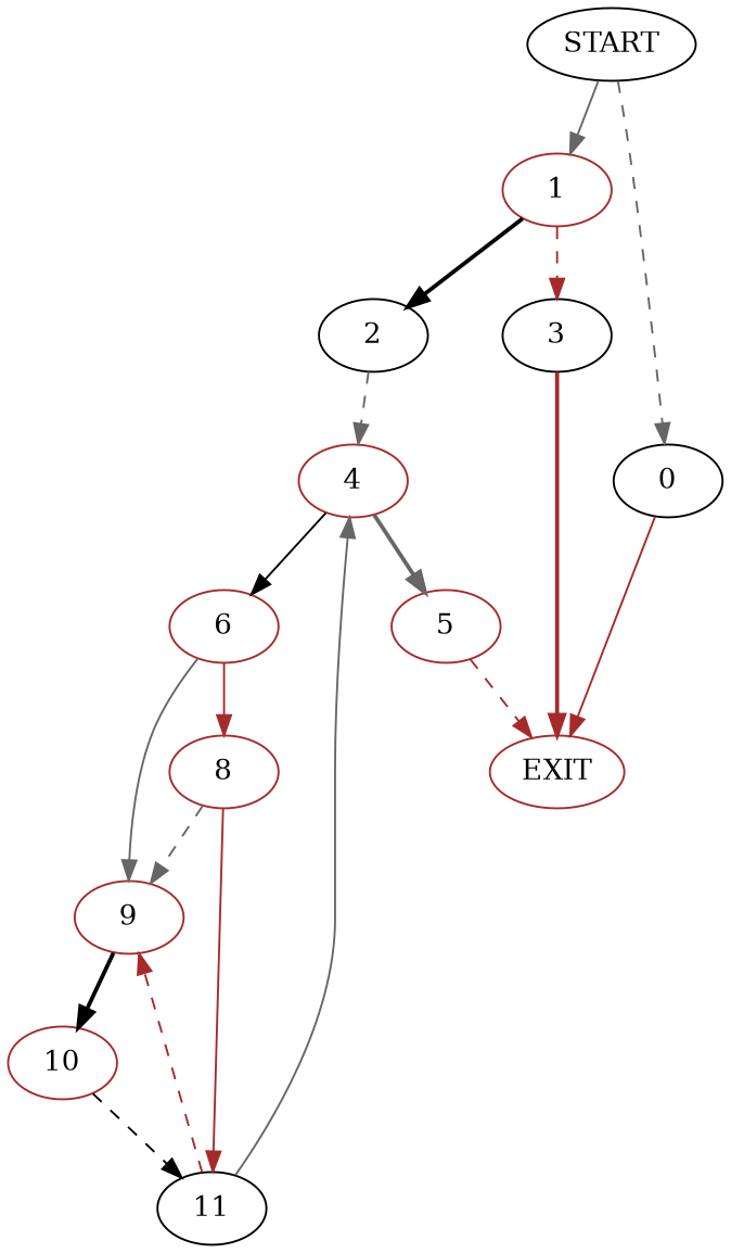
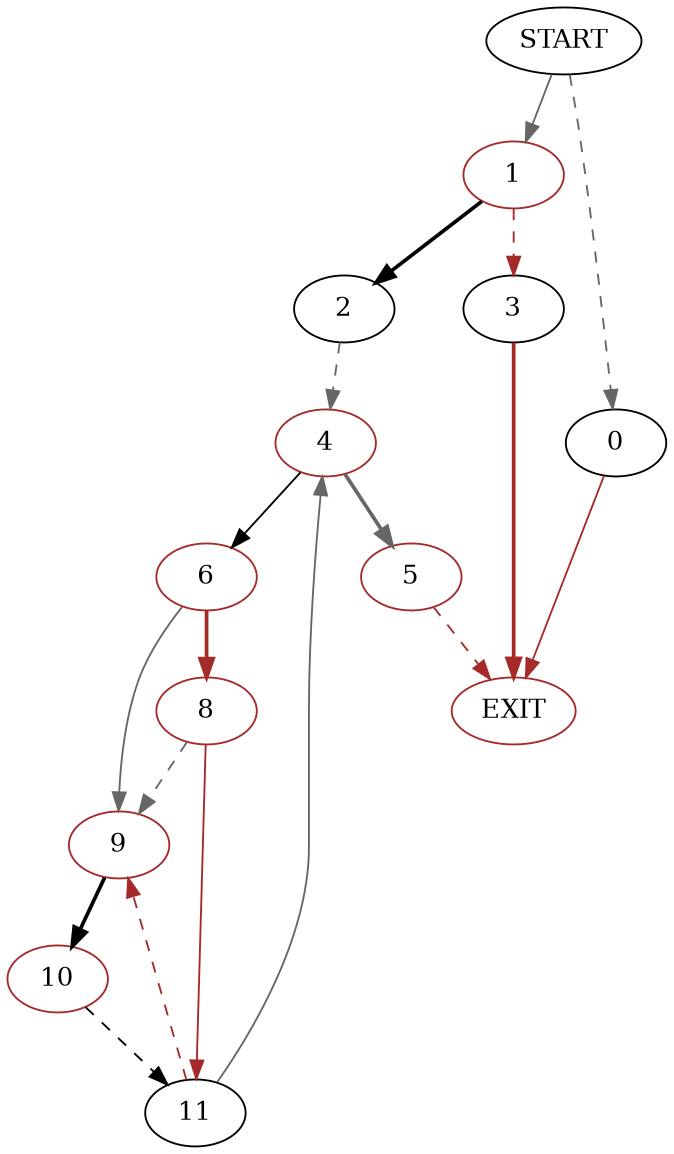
  digraph {
    node [color=brown]
    edge [color=gray40 style=solid]
    n1 [color=black label=START]
    1
    n3 [color=black label=0]
    2 [color=black]
    3 [color=black]
    n6 [label=EXIT]
    4
    5
    6
    8
    9
    11 [color=black]
    10
    n1 -> 1
    n1 -> n3 [style=dashed]
    1 -> 2 [color=black style=bold]
    1 -> 3 [color=brown style=dashed]
    n3 -> n6 [color=brown]
    2 -> 4 [style=dashed]
    3 -> n6 [color=brown style=bold]
    4 -> 5 [style=bold]
    4 -> 6 [color=black]
    5 -> n6 [color=brown style=dashed]
-   6 -> 8 [color=brown]
+   6 -> 8 [color=brown style=bold]
    6 -> 9
    8 -> 9 [style=dashed]
    8 -> 11 [color=brown]
    9 -> 10 [color=black style=bold]
    11 -> 4
    11 -> 9 [color=brown style=dashed]
    10 -> 11 [color=black style=dashed]
  }
